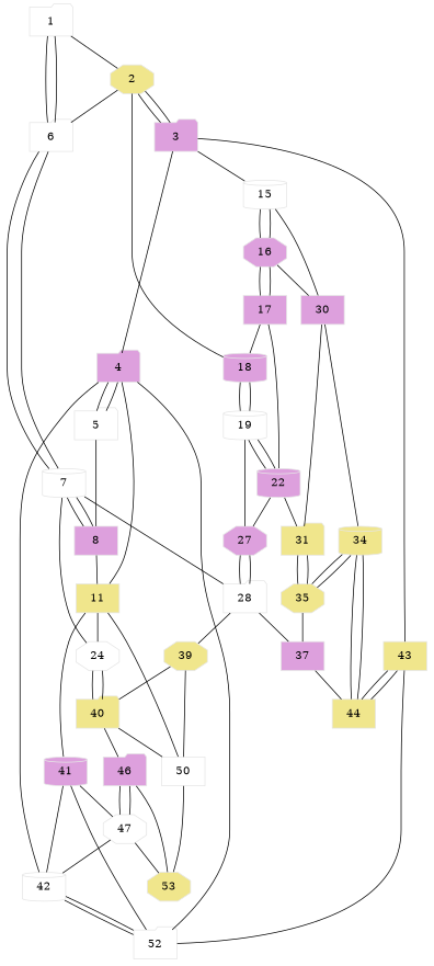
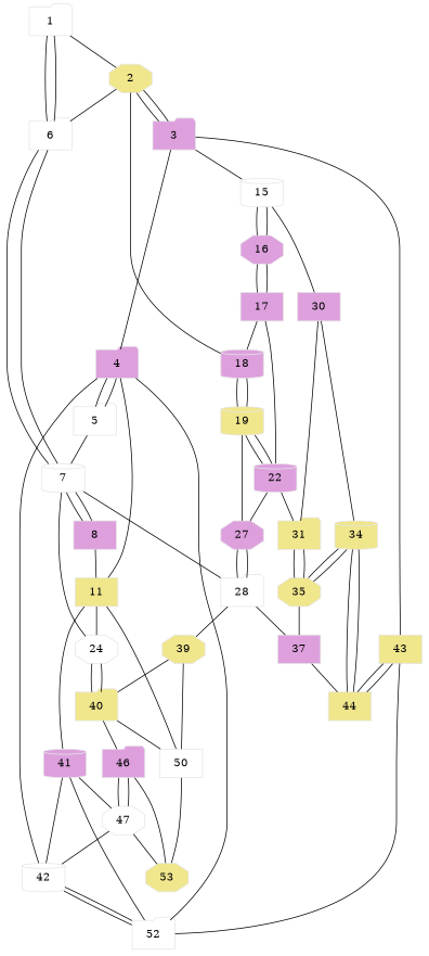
  graph {
    node [color=gray90 fillcolor=white shape=folder style=filled]
    2 [fillcolor=khaki shape=octagon super="+13"]
    1
    6 [super="+14"]
    3 [fillcolor=plum]
    18 [fillcolor=plum shape=cylinder]
    7 [shape=cylinder super="+23"]
    4 [fillcolor=plum super="+12"]
    15 [shape=cylinder]
    43 [fillcolor=khaki shape=box super="+58"]
-   19 [shape=cylinder super="+20"]
+   19 [fillcolor=khaki shape=cylinder super="+20"]
    5 [super="+9"]
    11 [fillcolor=khaki shape=box super="+25"]
    42 [shape=cylinder]
    52 [super="+59"]
    16 [fillcolor=plum shape=octagon super="+26"]
    30 [fillcolor=plum shape=box super="+33"]
    44 [fillcolor=khaki shape=box super="+54"]
    8 [fillcolor=plum shape=box super="+10"]
    24 [shape=octagon]
    41 [fillcolor=plum shape=cylinder super="+48"]
    50 [shape=box super="+51"]
    28 [super="+38"]
    22 [fillcolor=plum shape=cylinder super="+29"]
    27 [fillcolor=plum shape=octagon]
    40 [fillcolor=khaki super="+45"]
    37 [fillcolor=plum shape=box super="+49"]
    39 [fillcolor=khaki shape=octagon]
    47 [shape=octagon super="+56"]
    17 [fillcolor=plum shape=box super="+21"]
    31 [fillcolor=khaki super="+32"]
    34 [fillcolor=khaki shape=cylinder]
    35 [fillcolor=khaki shape=octagon super="+36"]
    46 [fillcolor=plum]
    53 [fillcolor=khaki shape=octagon super="+55"]
    2 -- 6
    2 -- 3
    2 -- 3
    2 -- 18
    1 -- 2
    1 -- 6
    1 -- 6
    6 -- 7
    6 -- 7
    3 -- 4
    3 -- 15
    3 -- 43
    18 -- 19
    18 -- 19
    7 -- 8
    7 -- 8
    7 -- 24
    7 -- 28
    4 -- 5
    4 -- 5
    4 -- 11
    4 -- 42
    4 -- 52
    15 -- 16
    15 -- 16
    15 -- 30
    43 -- 52 [weight=2]
    43 -- 44
    43 -- 44
    19 -- 22
    19 -- 22
    19 -- 27
-   5 -- 8 [weight=2]
+   5 -- 7 [weight=2]
    11 -- 24
    11 -- 41
    11 -- 50
    42 -- 52
    42 -- 52
-   16 -- 30
    16 -- 17 [weight=2]
    16 -- 17
    30 -- 31
    30 -- 34
    8 -- 11
    24 -- 40
    24 -- 40
    41 -- 42
    41 -- 52
    41 -- 47
    50 -- 53
    28 -- 37
    28 -- 39
    22 -- 27
    22 -- 31
    27 -- 28
    27 -- 28
    40 -- 50
    40 -- 46
    37 -- 44
    39 -- 50
    39 -- 40
    47 -- 42
    47 -- 53
    17 -- 18
    17 -- 22
    31 -- 35 [weight=2]
    31 -- 35
    34 -- 44
    34 -- 44
    34 -- 35
    34 -- 35
    35 -- 37
    46 -- 47
    46 -- 47
    46 -- 53
  }
